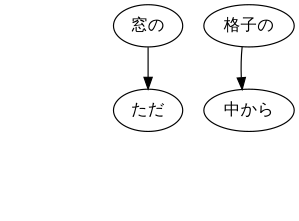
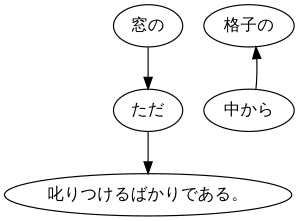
  digraph {
    n1 [label="ただ"]
+   n2 [label="叱りつけるばかりである。"]
    n3 [label="窓の"]
    n4 [label="格子の"]
    n5 [label="中から"]
+   n1 -> n2
    n3 -> n1
-   n4 -> n5
+   n5 -> n4
  }
